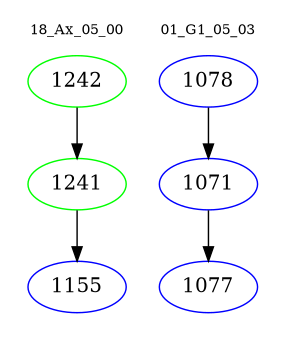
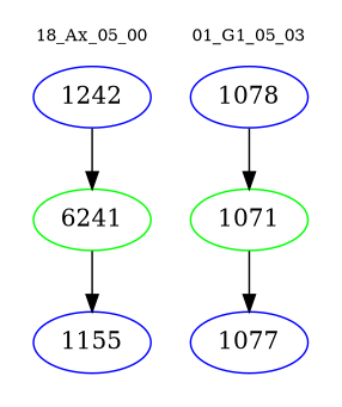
  digraph {
    node [color=green]
    edge [color=black]
-   n1 [label=1242]
-   n2 [label=1241]
+   n1 [color=blue label=1242]
+   n2 [label=6241]
    n3 [color=blue label=1155]
    n4 [color=blue label=1078]
-   n5 [color=blue label=1071]
+   n5 [label=1071]
    n6 [color=blue label=1077]
    subgraph cluster_1 {
      color=white
      fontsize=10
      label="18_Ax_05_00"
      n1
      n2
      n3
    }
    subgraph cluster_2 {
      color=white
      fontsize=10
      label="01_G1_05_03"
      n4
      n5
      n6
    }
    n1 -> n2
    n2 -> n3
    n4 -> n5
    n5 -> n6
  }
